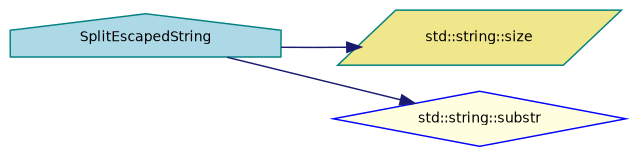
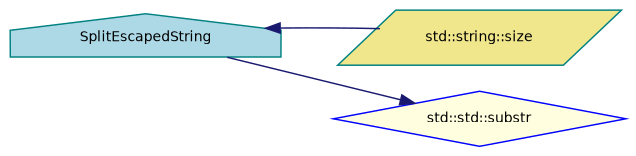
  digraph {
    rankdir=LR
    node [color=teal fontname=Helvetica fontsize=10 style=filled]
    edge [color=midnightblue fontname=Helvetica fontsize=10 labelfontname=Helvetica labelfontsize=10 style=solid]
    n1 [fillcolor=lightblue fontcolor=black height=0.2 label=SplitEscapedString shape=house width=0.4]
    n2 [fillcolor=khaki height=0.2 label="std::string::size" shape=parallelogram width=0.4]
-   n3 [color=blue fillcolor=lightyellow height=0.2 label="std::string::substr" shape=diamond width=0.4]
-   n1 -> n2
+   n3 [color=blue fillcolor=lightyellow height=0.2 label="std::std::substr" shape=diamond width=0.4]
+   n2 -> n1
    n1 -> n3
  }
